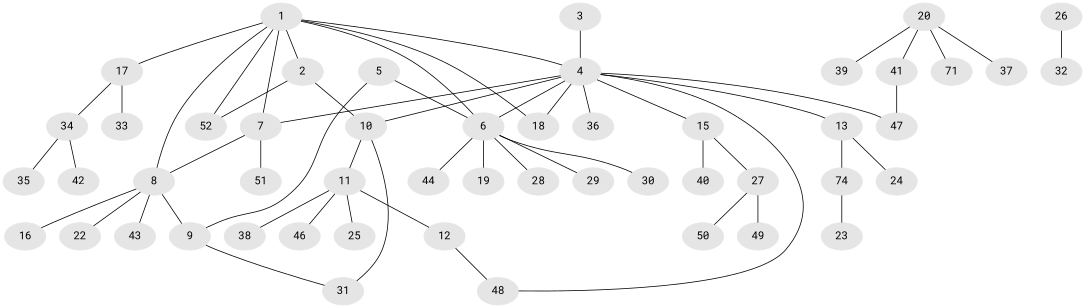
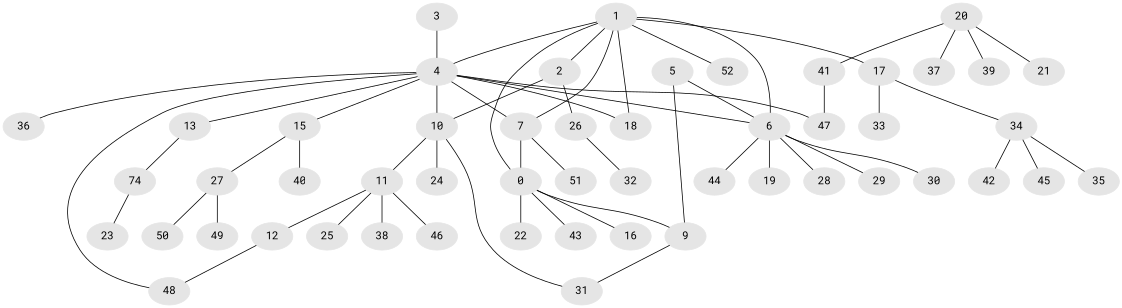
  graph {
    fontname="Roboto Mono"
    node [color=gray90 fontname="Roboto Mono" style=filled]
    edge [fontname="Roboto Mono"]
    1
    2
    4
    6
    7
    17
    18
    52
-   8
+   8 [label=0]
    10
    26
    13
    15
    36
    47
    48
    19
    28
    29
    30
    44
    51
    33
    34
    11
    31
    32
    3
    n29 [label=74]
    24
    27
    40
    5
    9
    16
    22
    43
    20
-   21 [label=71]
+   21
    37
    39
    41
    12
    25
    38
    46
    23
    50
    49
    35
    42
+   45
    1 -- 2
    1 -- 4
    1 -- 6
    1 -- 7
    1 -- 17
    1 -- 18
    1 -- 52
    1 -- 8
    2 -- 10
-   2 -- 52
+   2 -- 26
    4 -- 6
    4 -- 7
    4 -- 18
    4 -- 10
    4 -- 13
    4 -- 15
    4 -- 36
    4 -- 47
    4 -- 48
    6 -- 19
    6 -- 28
    6 -- 29
    6 -- 30
    6 -- 44
    7 -- 8
    7 -- 51
    17 -- 33
    17 -- 34
    8 -- 9
    8 -- 16
    8 -- 22
    8 -- 43
    10 -- 11
    10 -- 31
    26 -- 32
    13 -- n29
-   13 -- 24
+   10 -- 24
    15 -- 27
    15 -- 40
    34 -- 35
    34 -- 42
+   34 -- 45
    11 -- 12
    11 -- 25
    11 -- 38
    11 -- 46
    3 -- 4
    n29 -- 23
    27 -- 50
    27 -- 49
    5 -- 6
    5 -- 9
    9 -- 31
    20 -- 21
    20 -- 37
    20 -- 39
    20 -- 41
    41 -- 47
    12 -- 48
  }
